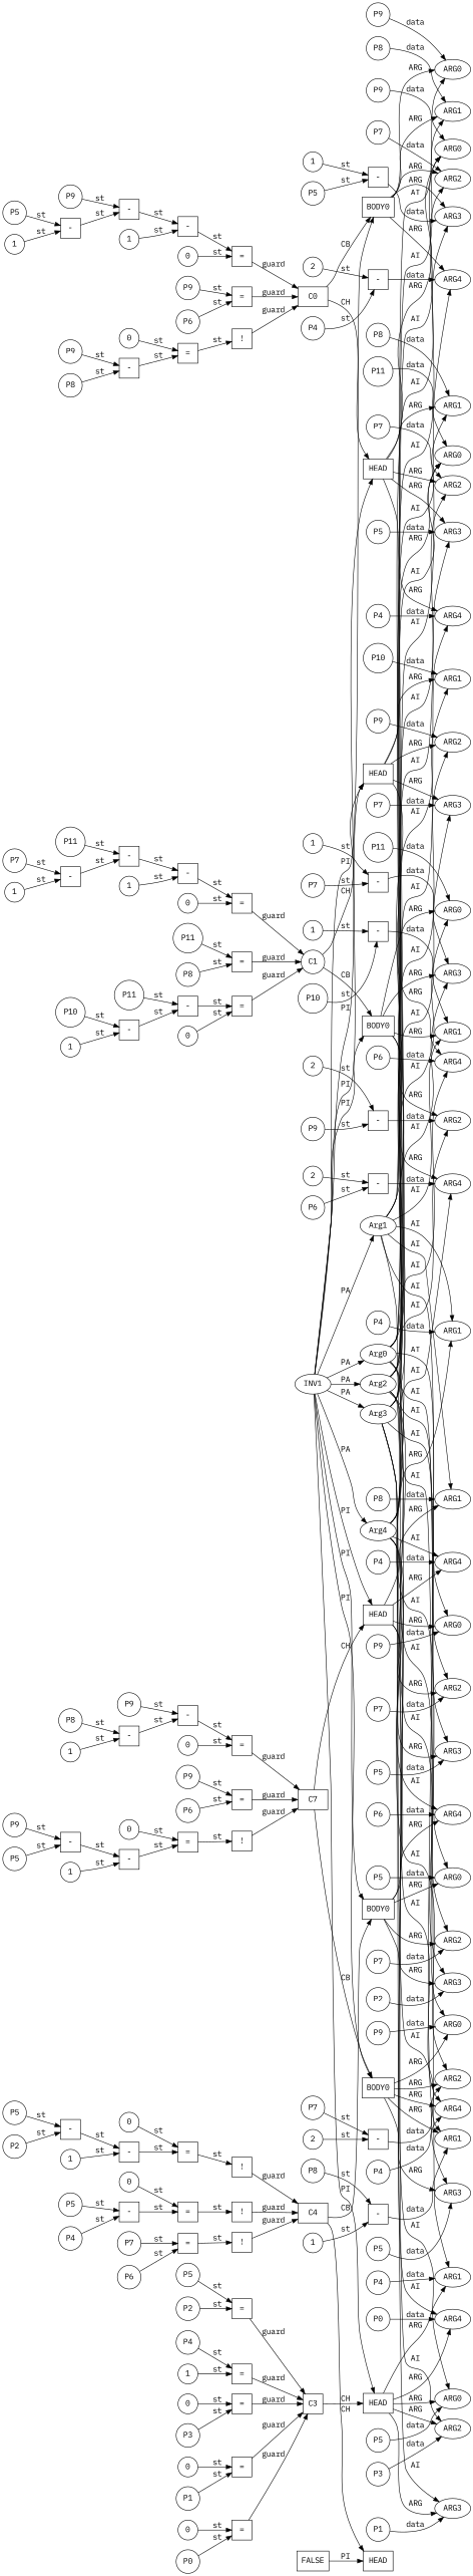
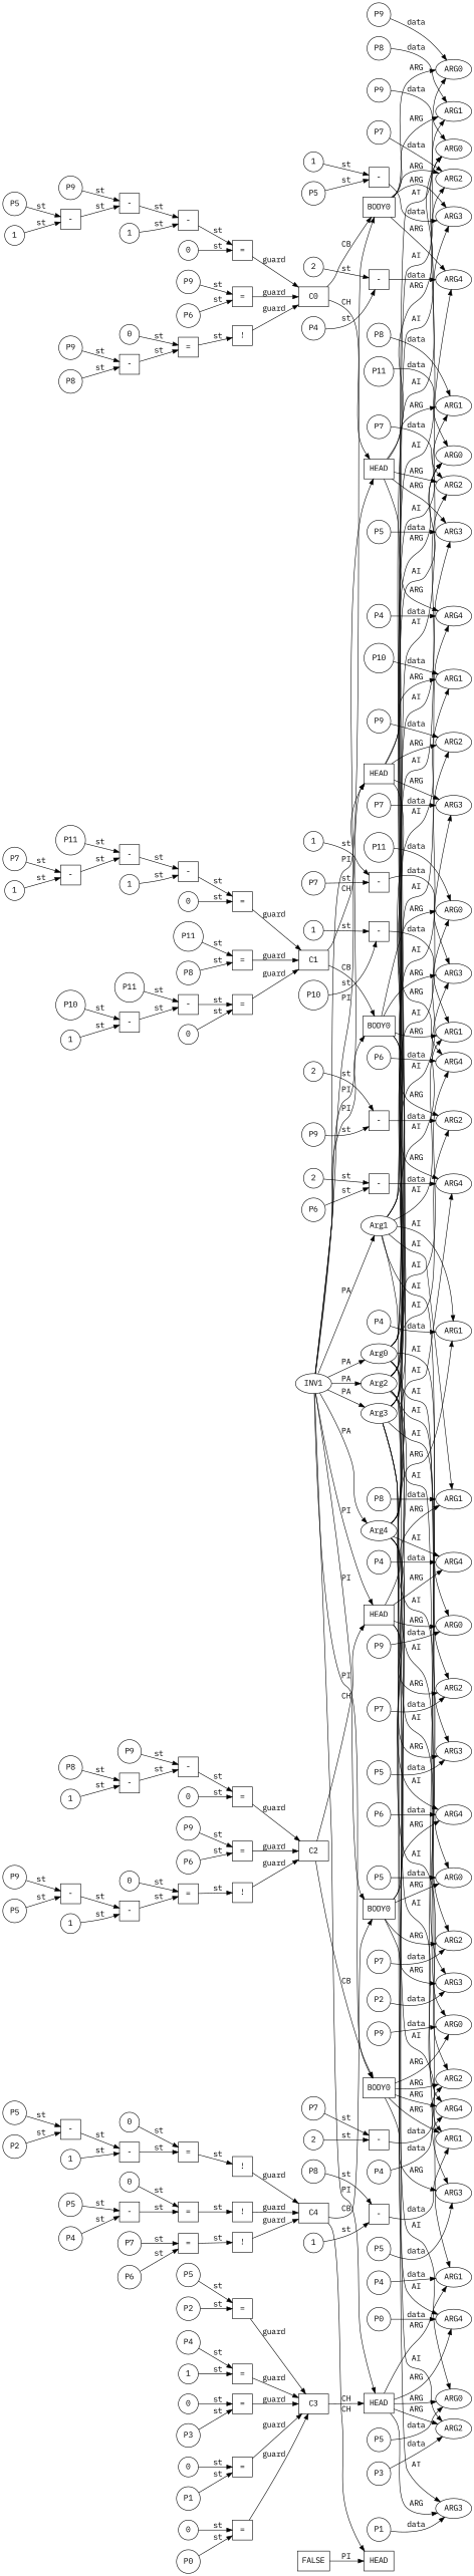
  digraph {
    fontname="IBM Plex Mono"
    rankdir=LR
    node [fontname="IBM Plex Mono" shape=circle]
    edge [fontname="IBM Plex Mono"]
    n1 [GNNNodeID=0 label=INV1 nodeName=predicate_0 shape=ellipse]
    n2 [GNNNodeID=1 label=Arg0 nodeName=predicateArgument_0 shape=ellipse]
    n3 [GNNNodeID=2 label=Arg1 nodeName=predicateArgument_1 shape=ellipse]
    n4 [GNNNodeID=3 label=Arg2 nodeName=predicateArgument_2 shape=ellipse]
    n5 [GNNNodeID=4 label=Arg3 nodeName=predicateArgument_3 shape=ellipse]
    n6 [GNNNodeID=5 label=Arg4 nodeName=predicateArgument_4 shape=ellipse]
    n7 [GNNNodeID=26 label=HEAD nodeName=clauseHead_0 shape=box]
    n8 [GNNNodeID=37 label=BODY0 nodeName=clauseBody_0 shape=box]
    n9 [GNNNodeID=72 label=HEAD nodeName=clauseHead_1 shape=box]
    n10 [GNNNodeID=83 label=BODY0 nodeName=clauseBody_1 shape=box]
    n11 [GNNNodeID=121 label=HEAD nodeName=clauseHead_2 shape=box]
    n12 [GNNNodeID=132 label=BODY0 nodeName=clauseBody_2 shape=box]
    n13 [GNNNodeID=163 label=HEAD nodeName=clauseHead_3 shape=box]
    n14 [GNNNodeID=194 label=BODY0 nodeName=clauseBody_3 shape=box]
    n15 [GNNNodeID=27 label=ARG0 nodeName=clauseArgument_0 shape=ellipse]
    n16 [GNNNodeID=38 label=ARG0 nodeName=clauseArgument_5 shape=ellipse]
    n17 [GNNNodeID=73 label=ARG0 nodeName=clauseArgument_10 shape=ellipse]
    n18 [GNNNodeID=84 label=ARG0 nodeName=clauseArgument_15 shape=ellipse]
    n19 [GNNNodeID=122 label=ARG0 nodeName=clauseArgument_20 shape=ellipse]
    n20 [GNNNodeID=133 label=ARG0 nodeName=clauseArgument_25 shape=ellipse]
    n21 [GNNNodeID=164 label=ARG0 nodeName=clauseArgument_30 shape=ellipse]
    n22 [GNNNodeID=195 label=ARG0 nodeName=clauseArgument_35 shape=ellipse]
    n23 [GNNNodeID=29 label=ARG1 nodeName=clauseArgument_1 shape=ellipse]
    n24 [GNNNodeID=40 label=ARG1 nodeName=clauseArgument_6 shape=ellipse]
    n25 [GNNNodeID=75 label=ARG1 nodeName=clauseArgument_11 shape=ellipse]
    n26 [GNNNodeID=86 label=ARG1 nodeName=clauseArgument_16 shape=ellipse]
    n27 [GNNNodeID=124 label=ARG1 nodeName=clauseArgument_21 shape=ellipse]
    n28 [GNNNodeID=135 label=ARG1 nodeName=clauseArgument_26 shape=ellipse]
    n29 [GNNNodeID=166 label=ARG1 nodeName=clauseArgument_31 shape=ellipse]
    n30 [GNNNodeID=197 label=ARG1 nodeName=clauseArgument_36 shape=ellipse]
    n31 [GNNNodeID=31 label=ARG2 nodeName=clauseArgument_2 shape=ellipse]
    n32 [GNNNodeID=42 label=ARG2 nodeName=clauseArgument_7 shape=ellipse]
    n33 [GNNNodeID=77 label=ARG2 nodeName=clauseArgument_12 shape=ellipse]
    n34 [GNNNodeID=90 label=ARG2 nodeName=clauseArgument_17 shape=ellipse]
    n35 [GNNNodeID=126 label=ARG2 nodeName=clauseArgument_22 shape=ellipse]
    n36 [GNNNodeID=139 label=ARG2 nodeName=clauseArgument_27 shape=ellipse]
    n37 [GNNNodeID=168 label=ARG2 nodeName=clauseArgument_32 shape=ellipse]
    n38 [GNNNodeID=199 label=ARG2 nodeName=clauseArgument_37 shape=ellipse]
    n39 [GNNNodeID=33 label=ARG3 nodeName=clauseArgument_3 shape=ellipse]
    n40 [GNNNodeID=44 label=ARG3 nodeName=clauseArgument_8 shape=ellipse]
    n41 [GNNNodeID=79 label=ARG3 nodeName=clauseArgument_13 shape=ellipse]
    n42 [GNNNodeID=94 label=ARG3 nodeName=clauseArgument_18 shape=ellipse]
    n43 [GNNNodeID=128 label=ARG3 nodeName=clauseArgument_23 shape=ellipse]
    n44 [GNNNodeID=143 label=ARG3 nodeName=clauseArgument_28 shape=ellipse]
    n45 [GNNNodeID=170 label=ARG3 nodeName=clauseArgument_33 shape=ellipse]
    n46 [GNNNodeID=201 label=ARG3 nodeName=clauseArgument_38 shape=ellipse]
    n47 [GNNNodeID=35 label=ARG4 nodeName=clauseArgument_4 shape=ellipse]
    n48 [GNNNodeID=48 label=ARG4 nodeName=clauseArgument_9 shape=ellipse]
    n49 [GNNNodeID=81 label=ARG4 nodeName=clauseArgument_14 shape=ellipse]
    n50 [GNNNodeID=98 label=ARG4 nodeName=clauseArgument_19 shape=ellipse]
    n51 [GNNNodeID=130 label=ARG4 nodeName=clauseArgument_24 shape=ellipse]
    n52 [GNNNodeID=145 label=ARG4 nodeName=clauseArgument_29 shape=ellipse]
    n53 [GNNNodeID=172 label=ARG4 nodeName=clauseArgument_34 shape=ellipse]
    n54 [GNNNodeID=203 label=ARG4 nodeName=clauseArgument_39 shape=ellipse]
    n55 [GNNNodeID=6 label=FALSE nodeName=predicate_1 shape=box]
    n56 [GNNNodeID=193 label=HEAD nodeName=clauseHead_4 shape=box]
    n57 [GNNNodeID=7 label=C0 nodeName=clause_0 shape=box]
    n58 [GNNNodeID=8 label="!" nodeName="!_8" shape=square]
    n59 [GNNNodeID=9 label="=" nodeName=">=_9" shape=square]
    n60 [GNNNodeID=10 label=0 nodeName="0_10"]
    n61 [GNNNodeID=11 label="-" nodeName="-_11" shape=square]
    n62 [GNNNodeID=12 label=P9 nodeName=P9_12]
    n63 [GNNNodeID=13 label=P8 nodeName=P8_13]
    n64 [GNNNodeID=14 label="=" nodeName=">=_14" shape=square]
    n65 [GNNNodeID=15 label=0 nodeName="0_15"]
    n66 [GNNNodeID=16 label="-" nodeName="-_16" shape=square]
    n67 [GNNNodeID=17 label="-" nodeName="-_17" shape=square]
    n68 [GNNNodeID=18 label=P9 nodeName=P9_18]
    n69 [GNNNodeID=19 label="-" nodeName="-_19" shape=square]
    n70 [GNNNodeID=20 label=P5 nodeName=P5_20]
    n71 [GNNNodeID=21 label=1 nodeName="1_21"]
    n72 [GNNNodeID=22 label=1 nodeName="1_22"]
    n73 [GNNNodeID=23 label="=" nodeName="=_23" shape=square]
    n74 [GNNNodeID=24 label=P6 nodeName=P6_24]
    n75 [GNNNodeID=25 label=P9 nodeName=P9_25]
    n76 [GNNNodeID=28 label=P9 nodeName=P9_28]
    n77 [GNNNodeID=30 label=P8 nodeName=P8_30]
    n78 [GNNNodeID=32 label=P7 nodeName=P7_32]
    n79 [GNNNodeID=34 label=P5 nodeName=P5_34]
    n80 [GNNNodeID=36 label=P4 nodeName=P4_36]
    n81 [GNNNodeID=39 label=P9 nodeName=P9_39]
    n82 [GNNNodeID=41 label=P8 nodeName=P8_41]
    n83 [GNNNodeID=43 label=P7 nodeName=P7_43]
    n84 [GNNNodeID=45 label="-" nodeName="-_45" shape=square]
    n85 [GNNNodeID=46 label=P5 nodeName=P5_46]
    n86 [GNNNodeID=47 label=1 nodeName="1_47"]
    n87 [GNNNodeID=49 label="-" nodeName="-_49" shape=square]
    n88 [GNNNodeID=50 label=P4 nodeName=P4_50]
    n89 [GNNNodeID=51 label=2 nodeName="2_51"]
-   n90 [GNNNodeID=52 label=C1 nodeName=clause_1]
+   n90 [GNNNodeID=52 label=C1 nodeName=clause_1 shape=box]
    n91 [GNNNodeID=53 label="=" nodeName=">=_53" shape=square]
    n92 [GNNNodeID=54 label=0 nodeName="0_54"]
    n93 [GNNNodeID=55 label="-" nodeName="-_55" shape=square]
    n94 [GNNNodeID=56 label=P11 nodeName=P11_56]
    n95 [GNNNodeID=57 label="-" nodeName="-_57" shape=square]
    n96 [GNNNodeID=58 label=P10 nodeName=P10_58]
    n97 [GNNNodeID=59 label=1 nodeName="1_59"]
    n98 [GNNNodeID=60 label="=" nodeName=">=_60" shape=square]
    n99 [GNNNodeID=61 label=0 nodeName="0_61"]
    n100 [GNNNodeID=62 label="-" nodeName="-_62" shape=square]
    n101 [GNNNodeID=63 label="-" nodeName="-_63" shape=square]
    n102 [GNNNodeID=64 label=P11 nodeName=P11_64]
    n103 [GNNNodeID=65 label="-" nodeName="-_65" shape=square]
    n104 [GNNNodeID=66 label=P7 nodeName=P7_66]
    n105 [GNNNodeID=67 label=1 nodeName="1_67"]
    n106 [GNNNodeID=68 label=1 nodeName="1_68"]
    n107 [GNNNodeID=69 label="=" nodeName="=_69" shape=square]
    n108 [GNNNodeID=70 label=P8 nodeName=P8_70]
    n109 [GNNNodeID=71 label=P11 nodeName=P11_71]
    n110 [GNNNodeID=74 label=P11 nodeName=P11_74]
    n111 [GNNNodeID=76 label=P10 nodeName=P10_76]
    n112 [GNNNodeID=78 label=P9 nodeName=P9_78]
    n113 [GNNNodeID=80 label=P7 nodeName=P7_80]
    n114 [GNNNodeID=82 label=P6 nodeName=P6_82]
    n115 [GNNNodeID=85 label=P11 nodeName=P11_85]
    n116 [GNNNodeID=87 label="-" nodeName="-_87" shape=square]
    n117 [GNNNodeID=88 label=P10 nodeName=P10_88]
    n118 [GNNNodeID=89 label=1 nodeName="1_89"]
    n119 [GNNNodeID=91 label="-" nodeName="-_91" shape=square]
    n120 [GNNNodeID=92 label=P9 nodeName=P9_92]
    n121 [GNNNodeID=93 label=2 nodeName="2_93"]
    n122 [GNNNodeID=95 label="-" nodeName="-_95" shape=square]
    n123 [GNNNodeID=96 label=P7 nodeName=P7_96]
    n124 [GNNNodeID=97 label=1 nodeName="1_97"]
    n125 [GNNNodeID=99 label="-" nodeName="-_99" shape=square]
    n126 [GNNNodeID=100 label=P6 nodeName=P6_100]
    n127 [GNNNodeID=101 label=2 nodeName="2_101"]
-   n128 [GNNNodeID=102 label=C7 nodeName=clause_2 shape=box]
+   n128 [GNNNodeID=102 label=C2 nodeName=clause_2 shape=box]
    n129 [GNNNodeID=103 label="!" nodeName="!_103" shape=square]
    n130 [GNNNodeID=104 label="=" nodeName=">=_104" shape=square]
    n131 [GNNNodeID=105 label=0 nodeName="0_105"]
    n132 [GNNNodeID=106 label="-" nodeName="-_106" shape=square]
    n133 [GNNNodeID=107 label="-" nodeName="-_107" shape=square]
    n134 [GNNNodeID=108 label=P9 nodeName=P9_108]
    n135 [GNNNodeID=109 label=P5 nodeName=P5_109]
    n136 [GNNNodeID=110 label=1 nodeName="1_110"]
    n137 [GNNNodeID=111 label="=" nodeName=">=_111" shape=square]
    n138 [GNNNodeID=112 label=0 nodeName="0_112"]
    n139 [GNNNodeID=113 label="-" nodeName="-_113" shape=square]
    n140 [GNNNodeID=114 label=P9 nodeName=P9_114]
    n141 [GNNNodeID=115 label="-" nodeName="-_115" shape=square]
    n142 [GNNNodeID=116 label=P8 nodeName=P8_116]
    n143 [GNNNodeID=117 label=1 nodeName="1_117"]
    n144 [GNNNodeID=118 label="=" nodeName="=_118" shape=square]
    n145 [GNNNodeID=119 label=P6 nodeName=P6_119]
    n146 [GNNNodeID=120 label=P9 nodeName=P9_120]
    n147 [GNNNodeID=123 label=P9 nodeName=P9_123]
    n148 [GNNNodeID=125 label=P8 nodeName=P8_125]
    n149 [GNNNodeID=127 label=P7 nodeName=P7_127]
    n150 [GNNNodeID=129 label=P5 nodeName=P5_129]
    n151 [GNNNodeID=131 label=P4 nodeName=P4_131]
    n152 [GNNNodeID=134 label=P9 nodeName=P9_134]
    n153 [GNNNodeID=136 label="-" nodeName="-_136" shape=square]
    n154 [GNNNodeID=137 label=P8 nodeName=P8_137]
    n155 [GNNNodeID=138 label=1 nodeName="1_138"]
    n156 [GNNNodeID=140 label="-" nodeName="-_140" shape=square]
    n157 [GNNNodeID=141 label=P7 nodeName=P7_141]
    n158 [GNNNodeID=142 label=2 nodeName="2_142"]
    n159 [GNNNodeID=144 label=P5 nodeName=P5_144]
    n160 [GNNNodeID=146 label=P4 nodeName=P4_146]
-   n161 [GNNNodeID=147 label=C3 nodeName=clause_3 shape=square]
+   n161 [GNNNodeID=147 label=C3 nodeName=clause_3 shape=box]
    n162 [GNNNodeID=148 label="=" nodeName="=_148" shape=square]
    n163 [GNNNodeID=149 label=0 nodeName="0_149"]
    n164 [GNNNodeID=150 label=P0 nodeName=P0_150]
    n165 [GNNNodeID=151 label="=" nodeName="=_151" shape=square]
    n166 [GNNNodeID=152 label=P5 nodeName=P5_152]
    n167 [GNNNodeID=153 label=P2 nodeName=P2_153]
    n168 [GNNNodeID=154 label="=" nodeName="=_154" shape=square]
    n169 [GNNNodeID=155 label=P4 nodeName=P4_155]
    n170 [GNNNodeID=156 label=1 nodeName="1_156"]
    n171 [GNNNodeID=157 label="=" nodeName="=_157" shape=square]
    n172 [GNNNodeID=158 label=0 nodeName="0_158"]
    n173 [GNNNodeID=159 label=P3 nodeName=P3_159]
    n174 [GNNNodeID=160 label="=" nodeName="=_160" shape=square]
    n175 [GNNNodeID=161 label=0 nodeName="0_161"]
    n176 [GNNNodeID=162 label=P1 nodeName=P1_162]
    n177 [GNNNodeID=165 label=P5 nodeName=P5_165]
    n178 [GNNNodeID=167 label=P4 nodeName=P4_167]
    n179 [GNNNodeID=169 label=P3 nodeName=P3_169]
    n180 [GNNNodeID=171 label=P1 nodeName=P1_171]
    n181 [GNNNodeID=173 label=P0 nodeName=P0_173]
    n182 [GNNNodeID=174 label=C4 nodeName=clause_4 shape=box]
    n183 [GNNNodeID=175 label="!" nodeName="!_175" shape=square]
    n184 [GNNNodeID=176 label="=" nodeName="=_176" shape=square]
    n185 [GNNNodeID=177 label=P7 nodeName=P7_177]
    n186 [GNNNodeID=178 label=P6 nodeName=P6_178]
    n187 [GNNNodeID=179 label="!" nodeName="!_179" shape=square]
    n188 [GNNNodeID=180 label="=" nodeName=">=_180" shape=square]
    n189 [GNNNodeID=181 label=0 nodeName="0_181"]
    n190 [GNNNodeID=182 label="-" nodeName="-_182" shape=square]
    n191 [GNNNodeID=183 label="-" nodeName="-_183" shape=square]
    n192 [GNNNodeID=184 label=P5 nodeName=P5_184]
    n193 [GNNNodeID=185 label=P2 nodeName=P2_185]
    n194 [GNNNodeID=186 label=1 nodeName="1_186"]
    n195 [GNNNodeID=187 label="!" nodeName="!_187" shape=square]
    n196 [GNNNodeID=188 label="=" nodeName=">=_188" shape=square]
    n197 [GNNNodeID=189 label=0 nodeName="0_189"]
    n198 [GNNNodeID=190 label="-" nodeName="-_190" shape=square]
    n199 [GNNNodeID=191 label=P5 nodeName=P5_191]
    n200 [GNNNodeID=192 label=P4 nodeName=P4_192]
    n201 [GNNNodeID=196 label=P5 nodeName=P5_196]
    n202 [GNNNodeID=198 label=P4 nodeName=P4_198]
    n203 [GNNNodeID=200 label=P7 nodeName=P7_200]
    n204 [GNNNodeID=202 label=P2 nodeName=P2_202]
    n205 [GNNNodeID=204 label=P6 nodeName=P6_204]
    n1 -> n2 [label=PA]
    n1 -> n3 [label=PA]
    n1 -> n4 [label=PA]
    n1 -> n5 [label=PA]
    n1 -> n6 [label=PA]
    n1 -> n7 [label=PI]
    n1 -> n8 [label=PI]
    n1 -> n9 [label=PI]
    n1 -> n10 [label=PI]
    n1 -> n11 [label=PI]
    n1 -> n12 [label=PI]
    n1 -> n13 [label=PI]
    n1 -> n14 [label=PI]
    n2 -> n15 [label=AI]
    n2 -> n16 [label=AI]
    n2 -> n17 [label=AI]
    n2 -> n18 [label=AI]
    n2 -> n19 [label=AI]
    n2 -> n20 [label=AI]
    n2 -> n21 [label=AI]
    n2 -> n22 [label=AI]
    n3 -> n23 [label=AI]
    n3 -> n24 [label=AI]
    n3 -> n25 [label=AI]
    n3 -> n26 [label=AI]
    n3 -> n27 [label=AI]
    n3 -> n28 [label=AI]
    n3 -> n29 [label=AI]
    n3 -> n30 [label=AI]
    n4 -> n31 [label=AI]
    n4 -> n32 [label=AI]
    n4 -> n33 [label=AI]
    n4 -> n34 [label=AI]
    n4 -> n35 [label=AI]
    n4 -> n36 [label=AI]
    n4 -> n37 [label=AI]
    n4 -> n38 [label=AI]
    n5 -> n39 [label=AI]
    n5 -> n40 [label=AI]
    n5 -> n41 [label=AI]
    n5 -> n42 [label=AI]
    n5 -> n43 [label=AI]
    n5 -> n44 [label=AI]
    n5 -> n45 [label=AI]
    n5 -> n46 [label=AI]
    n6 -> n47 [label=AI]
    n6 -> n48 [label=AI]
    n6 -> n49 [label=AI]
    n6 -> n50 [label=AI]
    n6 -> n51 [label=AI]
    n6 -> n52 [label=AI]
    n6 -> n53 [label=AI]
    n6 -> n54 [label=AI]
    n7 -> n15 [label=ARG]
    n7 -> n23 [label=ARG]
    n7 -> n31 [label=ARG]
    n7 -> n39 [label=ARG]
    n7 -> n47 [label=ARG]
    n8 -> n16 [label=ARG]
    n8 -> n24 [label=ARG]
    n8 -> n32 [label=ARG]
    n8 -> n40 [label=ARG]
    n8 -> n48 [label=ARG]
    n9 -> n17 [label=ARG]
    n9 -> n25 [label=ARG]
    n9 -> n33 [label=ARG]
    n9 -> n41 [label=ARG]
    n9 -> n49 [label=ARG]
    n10 -> n18 [label=ARG]
    n10 -> n26 [label=ARG]
    n10 -> n34 [label=ARG]
    n10 -> n42 [label=ARG]
    n10 -> n50 [label=ARG]
    n11 -> n19 [label=ARG]
    n11 -> n27 [label=ARG]
    n11 -> n35 [label=ARG]
    n11 -> n43 [label=ARG]
    n11 -> n51 [label=ARG]
    n12 -> n20 [label=ARG]
    n12 -> n28 [label=ARG]
    n12 -> n36 [label=ARG]
    n12 -> n44 [label=ARG]
    n12 -> n52 [label=ARG]
    n13 -> n21 [label=ARG]
    n13 -> n29 [label=ARG]
    n13 -> n37 [label=ARG]
    n13 -> n45 [label=ARG]
    n13 -> n53 [label=ARG]
    n14 -> n22 [label=ARG]
    n14 -> n30 [label=ARG]
    n14 -> n38 [label=ARG]
    n14 -> n46 [label=ARG]
    n14 -> n54 [label=ARG]
    n55 -> n56 [label=PI]
    n57 -> n7 [label=CH]
    n57 -> n8 [label=CB]
    n58 -> n57 [label=guard]
    n59 -> n58 [label=st]
    n60 -> n59 [label=st]
    n61 -> n59 [label=st]
    n62 -> n61 [label=st]
    n63 -> n61 [label=st]
    n64 -> n57 [label=guard]
    n65 -> n64 [label=st]
    n66 -> n64 [label=st]
    n67 -> n66 [label=st]
    n68 -> n67 [label=st]
    n69 -> n67 [label=st]
    n70 -> n69 [label=st]
    n71 -> n69 [label=st]
    n72 -> n66 [label=st]
    n73 -> n57 [label=guard]
    n74 -> n73 [label=st]
    n75 -> n73 [label=st]
    n76 -> n15 [label=data]
    n77 -> n23 [label=data]
    n78 -> n31 [label=data]
    n79 -> n39 [label=data]
    n80 -> n47 [label=data]
    n81 -> n16 [label=data]
    n82 -> n24 [label=data]
    n83 -> n32 [label=data]
    n84 -> n40 [label=data]
    n85 -> n84 [label=st]
    n86 -> n84 [label=st]
    n87 -> n48 [label=data]
    n88 -> n87 [label=st]
    n89 -> n87 [label=st]
    n90 -> n9 [label=CH]
    n90 -> n10 [label=CB]
    n91 -> n90 [label=guard]
    n92 -> n91 [label=st]
    n93 -> n91 [label=st]
    n94 -> n93 [label=st]
    n95 -> n93 [label=st]
    n96 -> n95 [label=st]
    n97 -> n95 [label=st]
    n98 -> n90 [label=guard]
    n99 -> n98 [label=st]
    n100 -> n98 [label=st]
    n101 -> n100 [label=st]
    n102 -> n101 [label=st]
    n103 -> n101 [label=st]
    n104 -> n103 [label=st]
    n105 -> n103 [label=st]
    n106 -> n100 [label=st]
    n107 -> n90 [label=guard]
    n108 -> n107 [label=st]
    n109 -> n107 [label=st]
    n110 -> n17 [label=data]
    n111 -> n25 [label=data]
    n112 -> n33 [label=data]
    n113 -> n41 [label=data]
    n114 -> n49 [label=data]
    n115 -> n18 [label=data]
    n116 -> n26 [label=data]
    n117 -> n116 [label=st]
    n118 -> n116 [label=st]
    n119 -> n34 [label=data]
    n120 -> n119 [label=st]
    n121 -> n119 [label=st]
    n122 -> n42 [label=data]
    n123 -> n122 [label=st]
    n124 -> n122 [label=st]
    n125 -> n50 [label=data]
    n126 -> n125 [label=st]
    n127 -> n125 [label=st]
    n128 -> n11 [label=CH]
    n128 -> n12 [label=CB]
    n129 -> n128 [label=guard]
    n130 -> n129 [label=st]
    n131 -> n130 [label=st]
    n132 -> n130 [label=st]
    n133 -> n132 [label=st]
    n134 -> n133 [label=st]
    n135 -> n133 [label=st]
    n136 -> n132 [label=st]
    n137 -> n128 [label=guard]
    n138 -> n137 [label=st]
    n139 -> n137 [label=st]
    n140 -> n139 [label=st]
    n141 -> n139 [label=st]
    n142 -> n141 [label=st]
    n143 -> n141 [label=st]
    n144 -> n128 [label=guard]
    n145 -> n144 [label=st]
    n146 -> n144 [label=st]
    n147 -> n19 [label=data]
    n148 -> n27 [label=data]
    n149 -> n35 [label=data]
    n150 -> n43 [label=data]
    n151 -> n51 [label=data]
    n152 -> n20 [label=data]
    n153 -> n28 [label=data]
    n154 -> n153 [label=st]
    n155 -> n153 [label=st]
    n156 -> n36 [label=data]
    n157 -> n156 [label=st]
    n158 -> n156 [label=st]
    n159 -> n44 [label=data]
    n160 -> n52 [label=data]
    n161 -> n13 [label=CH]
    n162 -> n161 [label=guard]
    n163 -> n162 [label=st]
    n164 -> n162 [label=st]
    n165 -> n161 [label=guard]
    n166 -> n165 [label=st]
    n167 -> n165 [label=st]
    n168 -> n161 [label=guard]
    n169 -> n168 [label=st]
    n170 -> n168 [label=st]
    n171 -> n161 [label=guard]
    n172 -> n171 [label=st]
    n173 -> n171 [label=st]
    n174 -> n161 [label=guard]
    n175 -> n174 [label=st]
    n176 -> n174 [label=st]
    n177 -> n21 [label=data]
    n178 -> n29 [label=data]
    n179 -> n37 [label=data]
    n180 -> n45 [label=data]
    n181 -> n53 [label=data]
    n182 -> n14 [label=CB]
    n182 -> n56 [label=CH]
    n183 -> n182 [label=guard]
    n184 -> n183 [label=st]
    n185 -> n184 [label=st]
    n186 -> n184 [label=st]
    n187 -> n182 [label=guard]
    n188 -> n187 [label=st]
    n189 -> n188 [label=st]
    n190 -> n188 [label=st]
    n191 -> n190 [label=st]
    n192 -> n191 [label=st]
    n193 -> n191 [label=st]
    n194 -> n190 [label=st]
    n195 -> n182 [label=guard]
    n196 -> n195 [label=st]
    n197 -> n196 [label=st]
    n198 -> n196 [label=st]
    n199 -> n198 [label=st]
    n200 -> n198 [label=st]
    n201 -> n22 [label=data]
    n202 -> n30 [label=data]
    n203 -> n38 [label=data]
    n204 -> n46 [label=data]
    n205 -> n54 [label=data]
  }
